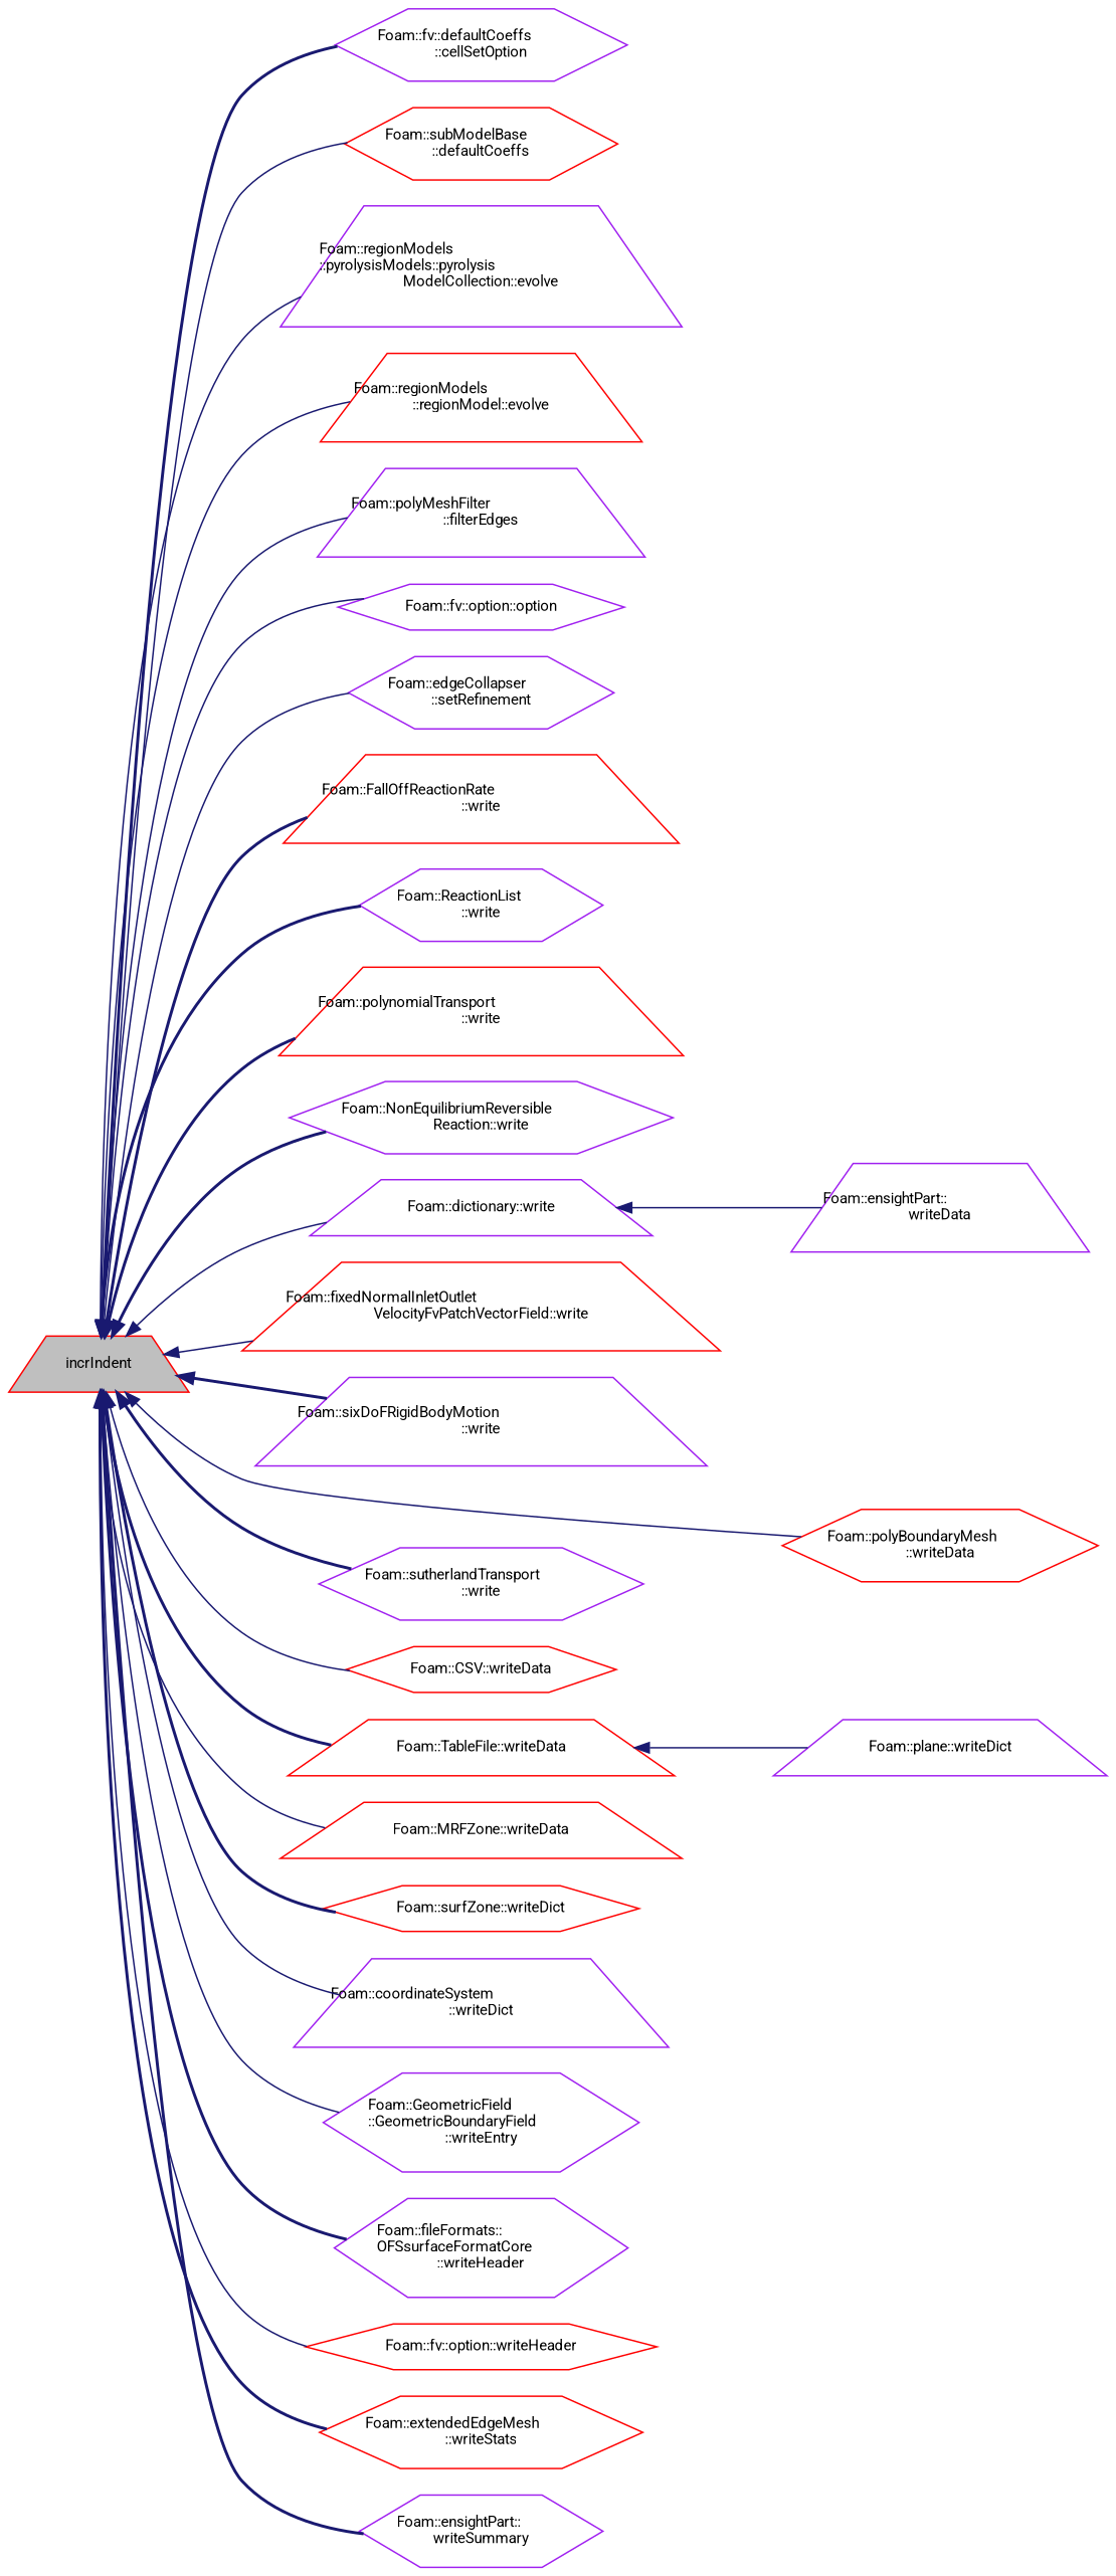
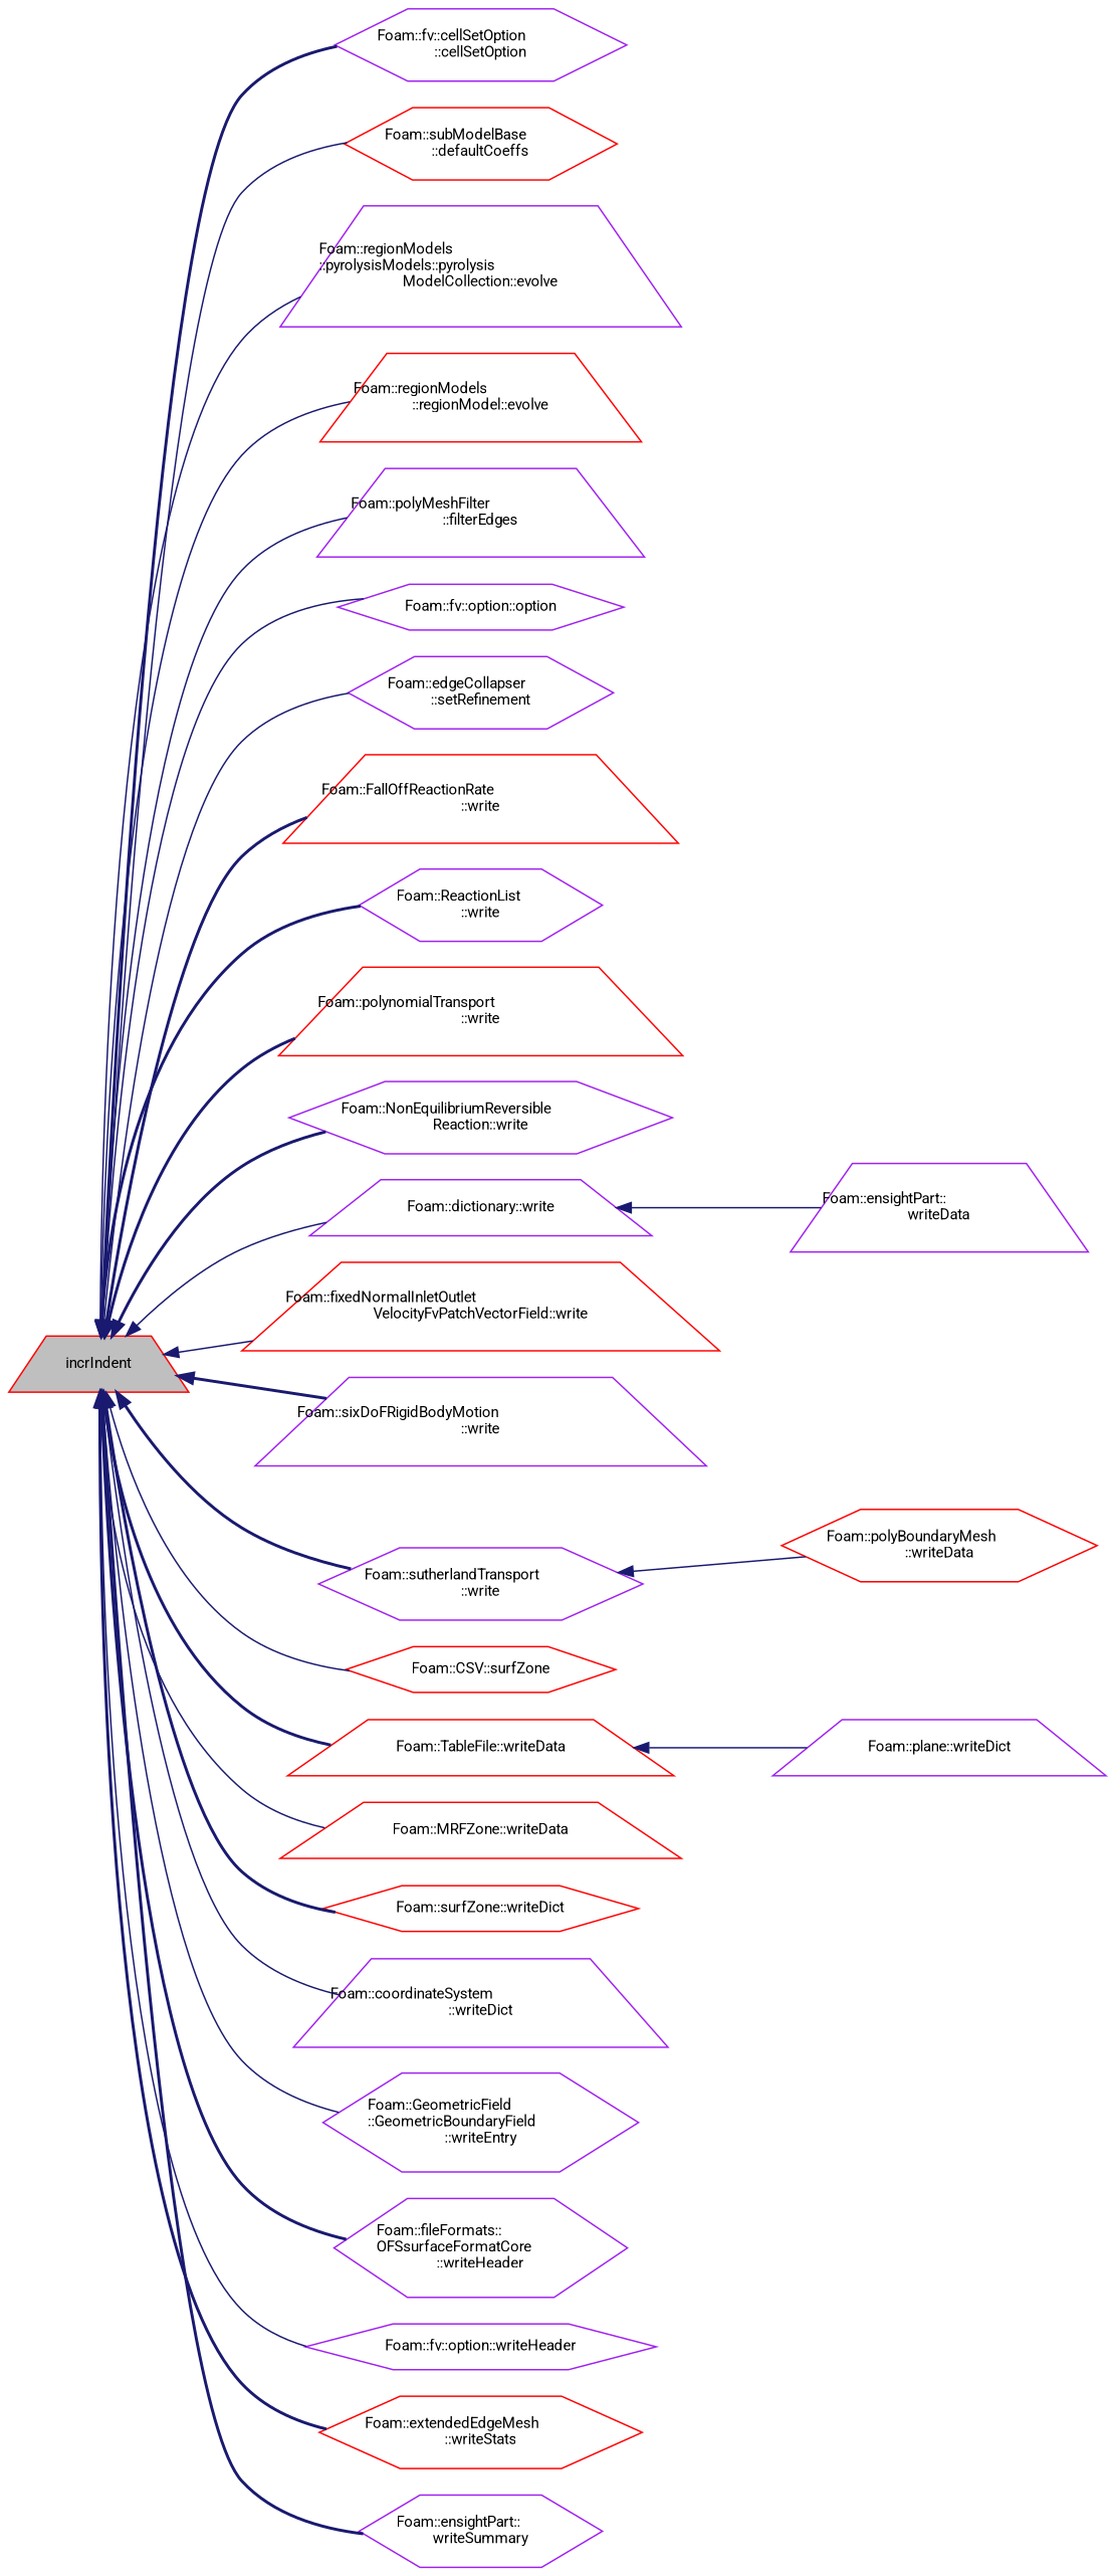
  digraph {
    fontname=Roboto
    rankdir=LR
    node [color=purple fontname=Roboto fontsize=10 shape=hexagon]
    edge [color=midnightblue dir=back fontname=Roboto fontsize=10 labelfontname=Helvetica labelfontsize=10 style=solid]
    n1 [color=red fillcolor=grey75 fontcolor=black height=0.2 label=incrIndent shape=trapezium style=filled width=0.4]
-   n2 [height=0.2 label="Foam::fv::defaultCoeffs\l::cellSetOption" width=0.4]
+   n2 [height=0.2 label="Foam::fv::cellSetOption\l::cellSetOption" width=0.4]
    n3 [color=red height=0.2 label="Foam::subModelBase\l::defaultCoeffs" width=0.4]
    n4 [height=0.2 label="Foam::regionModels\l::pyrolysisModels::pyrolysis\lModelCollection::evolve" shape=trapezium width=0.4]
    n5 [color=red height=0.2 label="Foam::regionModels\l::regionModel::evolve" shape=trapezium width=0.4]
    n6 [height=0.2 label="Foam::polyMeshFilter\l::filterEdges" shape=trapezium width=0.4]
    n7 [height=0.2 label="Foam::fv::option::option" width=0.4]
    n8 [height=0.2 label="Foam::edgeCollapser\l::setRefinement" width=0.4]
    n9 [color=red height=0.2 label="Foam::FallOffReactionRate\l::write" shape=trapezium width=0.4]
    n10 [height=0.2 label="Foam::ReactionList\l::write" width=0.4]
    n11 [color=red height=0.2 label="Foam::polynomialTransport\l::write" shape=trapezium width=0.4]
    n12 [height=0.2 label="Foam::NonEquilibriumReversible\lReaction::write" width=0.4]
    n13 [height=0.2 label="Foam::sutherlandTransport\l::write" width=0.4]
    n14 [color=red height=0.2 label="Foam::fixedNormalInletOutlet\lVelocityFvPatchVectorField::write" shape=trapezium width=0.4]
    n15 [height=0.2 label="Foam::sixDoFRigidBodyMotion\l::write" shape=trapezium width=0.4]
    n16 [height=0.2 label="Foam::dictionary::write" shape=trapezium width=0.4]
    n17 [color=red height=0.2 label="Foam::TableFile::writeData" shape=trapezium width=0.4]
-   n18 [color=red height=0.2 label="Foam::CSV::writeData" width=0.4]
+   n18 [color=red height=0.2 label="Foam::CSV::surfZone" width=0.4]
    n19 [color=red height=0.2 label="Foam::polyBoundaryMesh\l::writeData" width=0.4]
    n20 [color=red height=0.2 label="Foam::MRFZone::writeData" shape=trapezium width=0.4]
    n21 [color=red height=0.2 label="Foam::surfZone::writeDict" width=0.4]
    n22 [height=0.2 label="Foam::coordinateSystem\l::writeDict" shape=trapezium width=0.4]
    n23 [height=0.2 label="Foam::GeometricField\l::GeometricBoundaryField\l::writeEntry" width=0.4]
    n24 [height=0.2 label="Foam::fileFormats::\lOFSsurfaceFormatCore\l::writeHeader" width=0.4]
-   n25 [color=red height=0.2 label="Foam::fv::option::writeHeader" width=0.4]
+   n25 [height=0.2 label="Foam::fv::option::writeHeader" width=0.4]
    n26 [color=red height=0.2 label="Foam::extendedEdgeMesh\l::writeStats" width=0.4]
    n27 [height=0.2 label="Foam::ensightPart::\lwriteSummary" width=0.4]
    n28 [height=0.2 label="Foam::ensightPart::\lwriteData" shape=trapezium width=0.4]
    n29 [height=0.2 label="Foam::plane::writeDict" shape=trapezium width=0.4]
    n1 -> n2 [style=bold]
    n1 -> n3
    n1 -> n4
    n1 -> n5
    n1 -> n6
    n1 -> n7
    n1 -> n8
    n1 -> n9 [style=bold]
    n1 -> n10 [style=bold]
    n1 -> n11 [style=bold]
    n1 -> n12 [style=bold]
    n1 -> n13 [style=bold]
    n1 -> n14
    n1 -> n15 [style=bold]
    n1 -> n16
    n1 -> n17 [style=bold]
    n1 -> n18
-   n1 -> n19
+   n13 -> n19
    n1 -> n20
    n1 -> n21 [style=bold]
    n1 -> n22
    n1 -> n23
    n1 -> n24 [style=bold]
    n1 -> n25
    n1 -> n26 [style=bold]
    n1 -> n27 [style=bold]
    n16 -> n28
    n17 -> n29
  }
